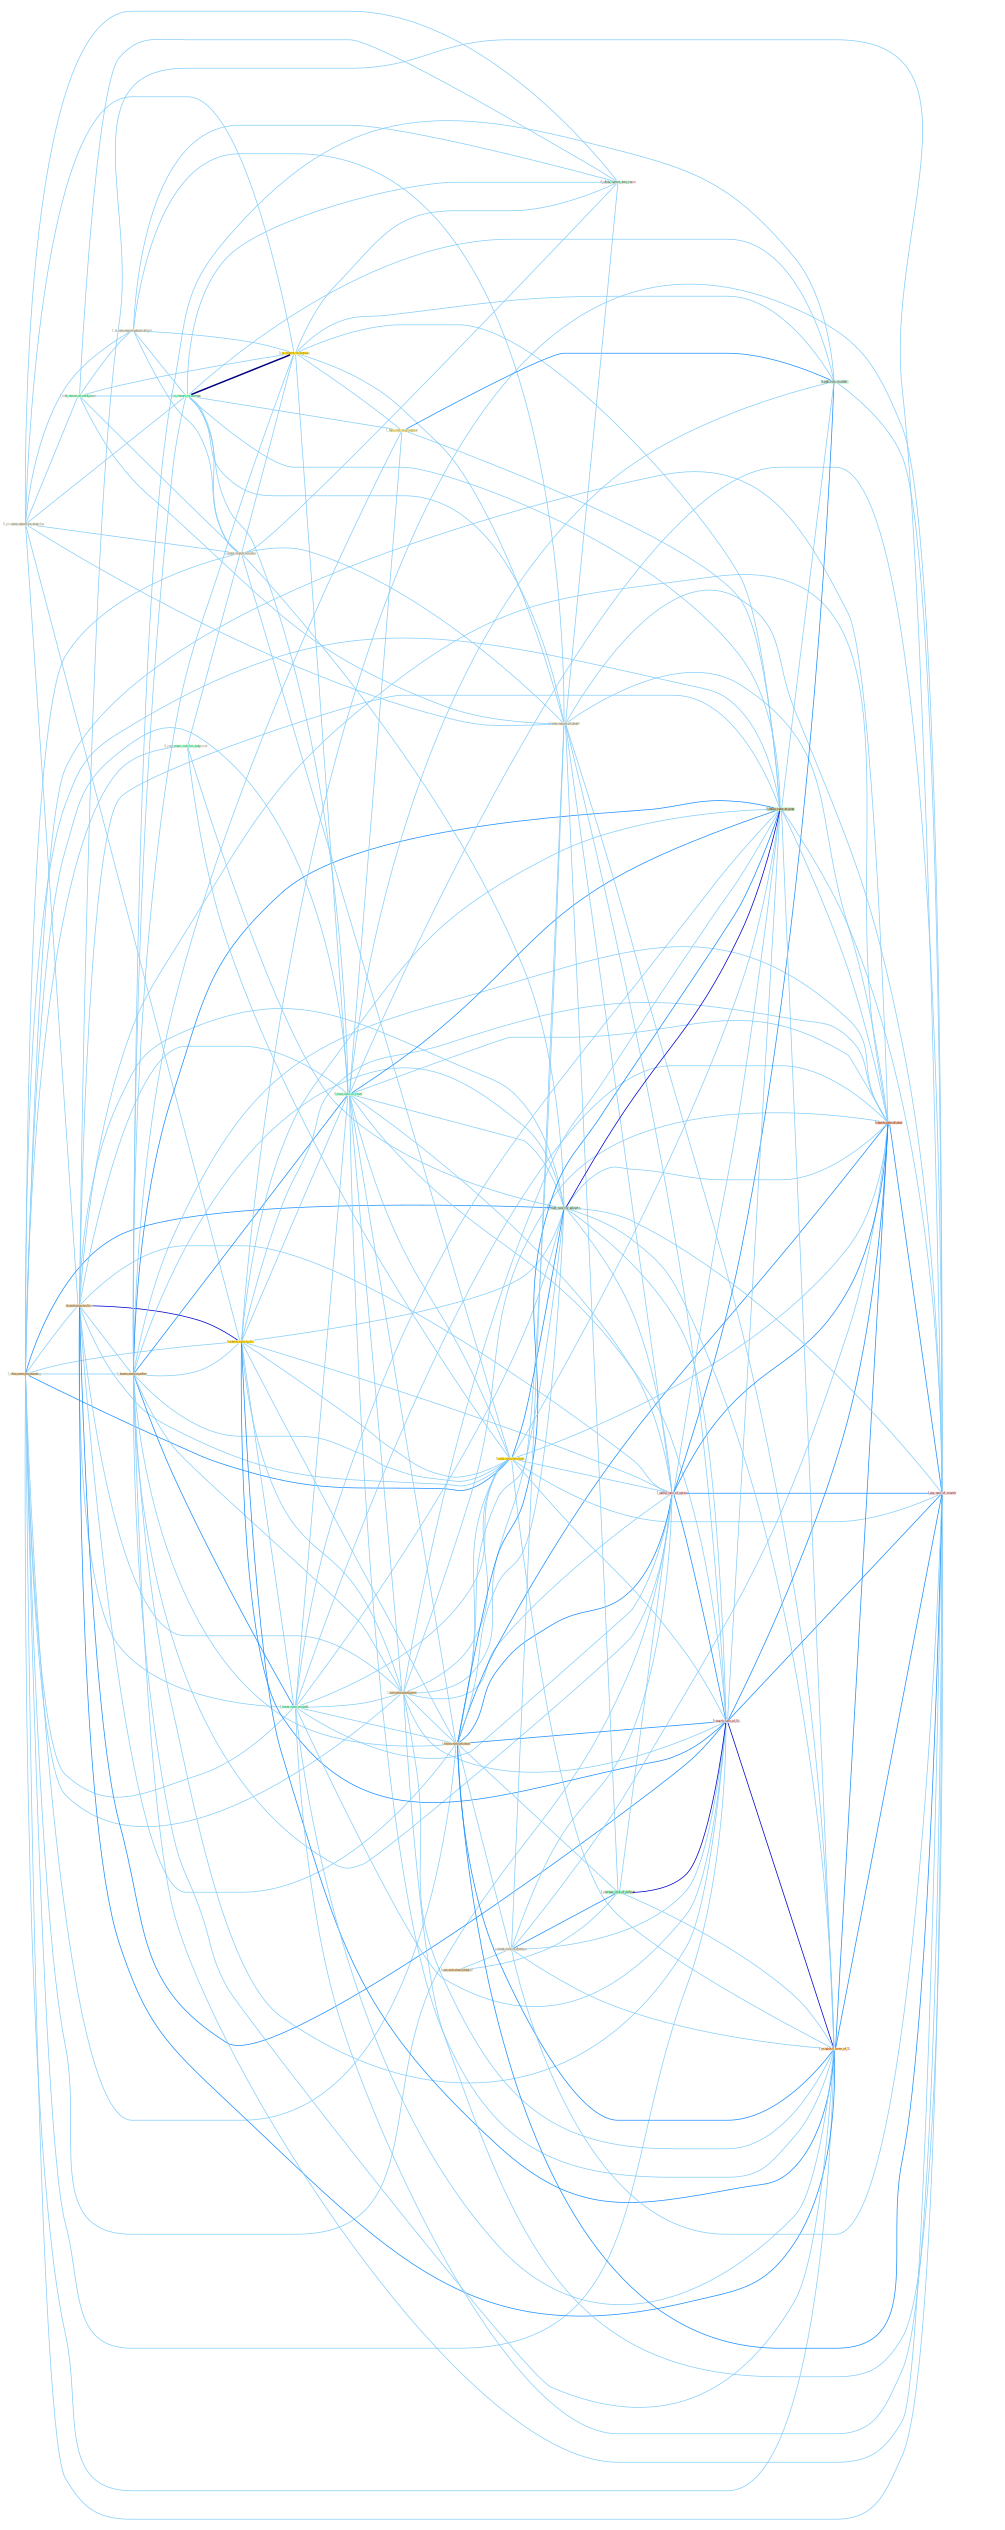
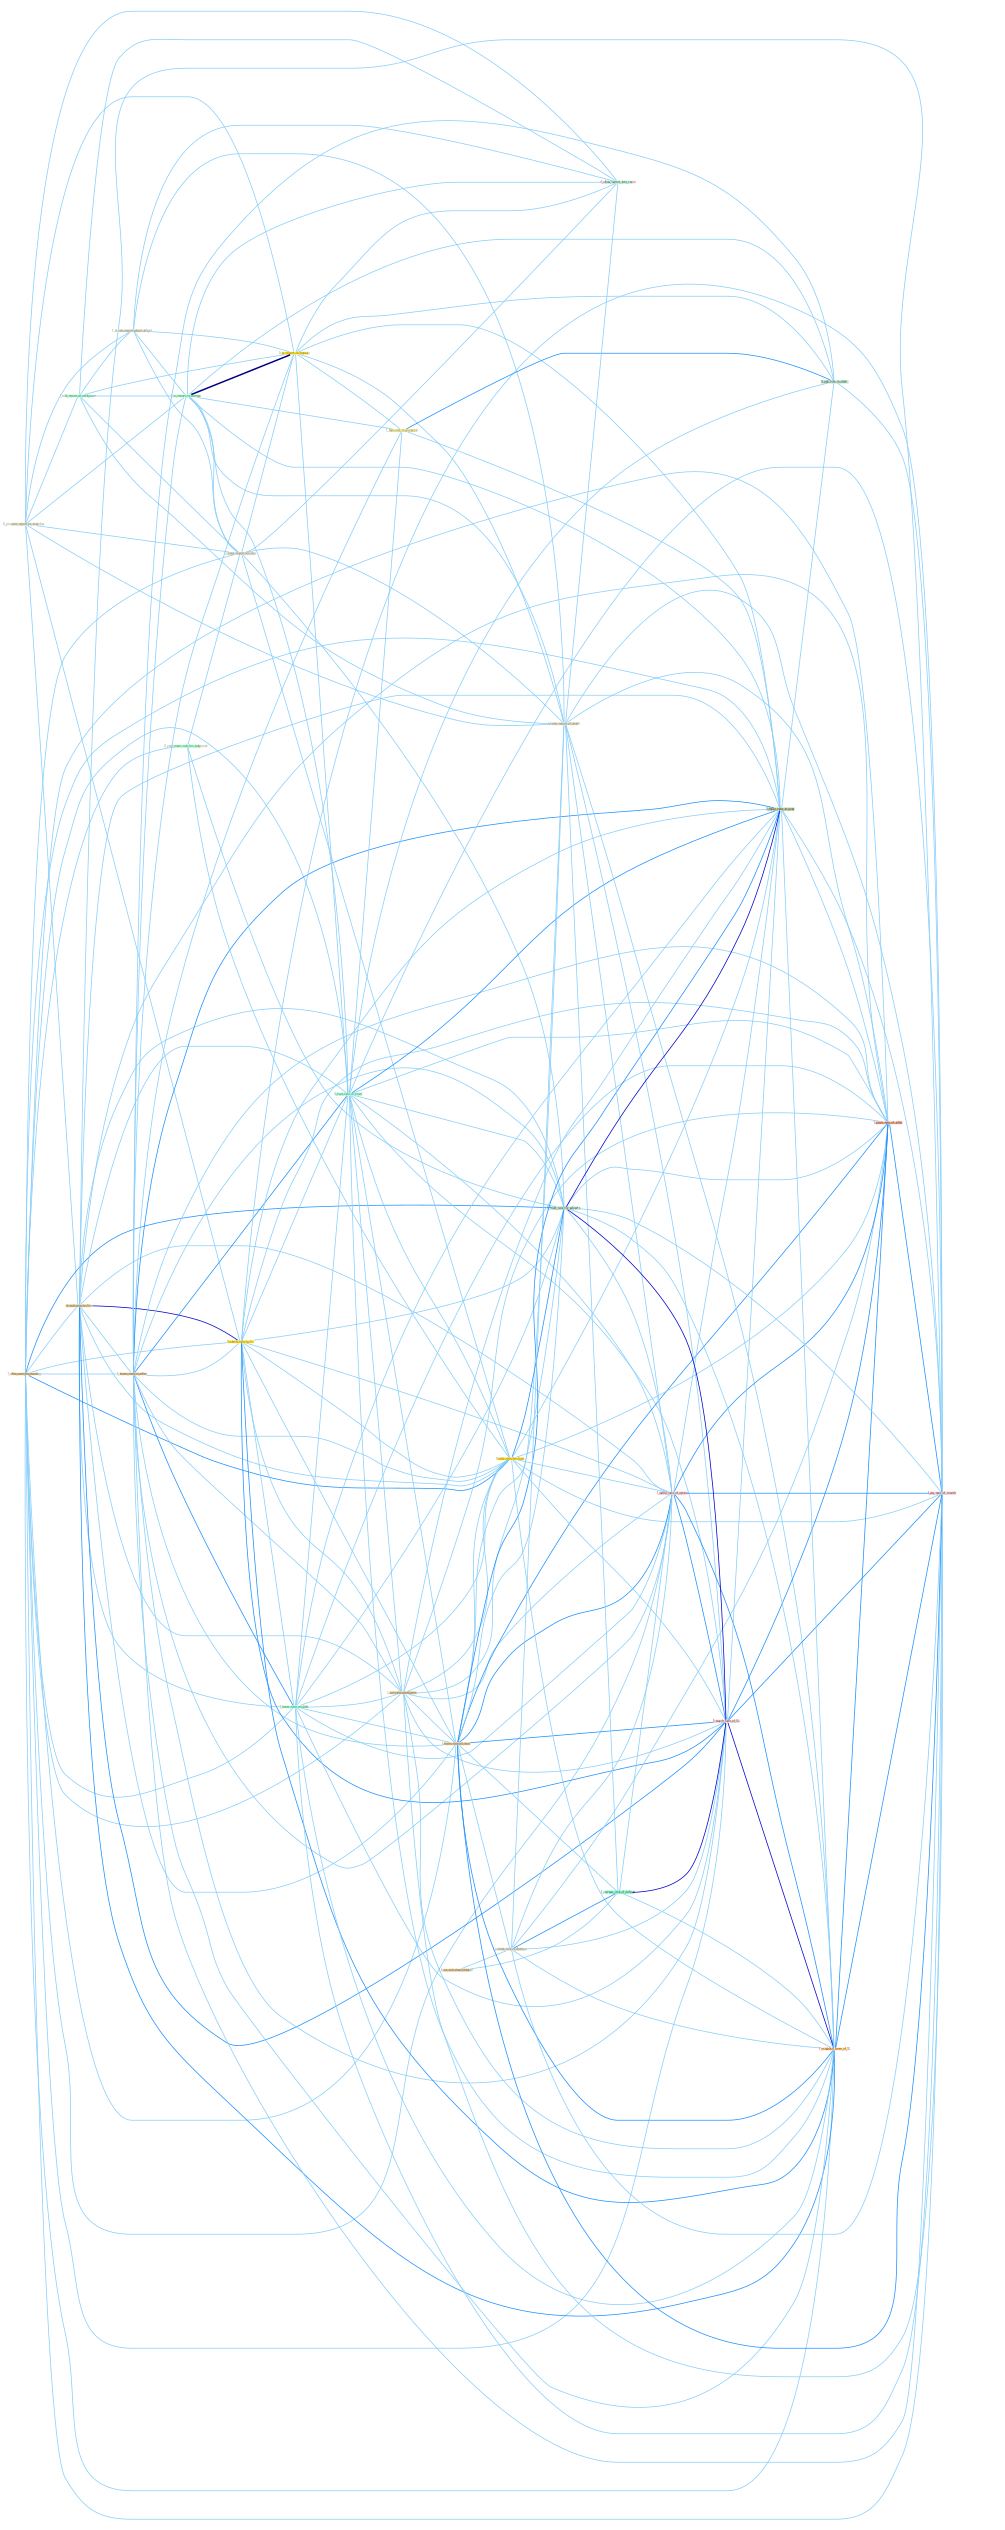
  graph {
    fontname=Inter
    rankdir=LR
    node [color="#ffffe0" fillcolor=lightgrey fixedsize=true fontcolor="#8b7d6b" fontname=Inter fontsize=4 shape=polygon style=filled]
    edge [color="#87cefa" fontname=Inter w=1]
    "0_present_report_to_member " [height=.06 width=.5]
    "1_told_report_at_entitynam " [fillcolor=aquamarine height=.06 width=.5]
    "1_brush_report_about_infight " [height=.06 width=.5]
    "1_offer_rate_for_packag " [fillcolor=tan height=.06 width=.5]
    "0_pull_rate_to_% " [fillcolor=tan height=.06 width=.5]
    "0_lower_rate_in_effort " [fillcolor=tan height=.06 width=.5]
    "1_is_report_in_bureau " [fillcolor=aquamarine height=.06 width=.5]
    "1_face_risk_than_children " [fillcolor=tan height=.06 width=.5]
    "0_entitynam_rule_for_judgment " [fillcolor=aquamarine height=.06 width=.5]
    "0_scour_report_for_clue " [height=.06 width=.5]
    "0_slash_rate_to_% " [fillcolor=gold height=.06 width=.5]
    "1_lower_rate_on_debt " [fillcolor=aquamarine height=.06 width=.5]
    "0_is_report_in_bureau " [fillcolor=gold height=.06 width=.5]
    "0_had_rate_in_studi " [fillcolor=aquamarine height=.06 width=.5]
    "0_cut_rate_amid_grow " [fillcolor=tan height=.06 width=.5]
    "1_have_rate_of_injuri " [fillcolor=tan height=.06 width=.5]
    "1_ban_role_in_assassin " [fillcolor=khaki height=.06 width=.5]
    "0_rais_rate_for_busi " [fillcolor=gold height=.06 width=.5]
    "1_accept_risk_of_fluctuat " [height=.06 width=.5]
    "1_been_report_of_death " [height=.06 width=.5]
    "0_allow_report_into_room " [color="#fff0f5" fillcolor=aquamarine fontcolor="#b22222" height=.06 width=.5]
    "1_calcul_rate_of_option " [color="#fff0f5" fontcolor="#b22222" height=.06 width=.5]
    "1_reach_rate_of_% " [color="#fff0f5" fontcolor="#b22222" height=.06 width=.5]
    n24 [color="#fff0f5" fillcolor=khaki fontcolor="#b22222" height=.06 label="1_establish_been_of_%" width=.5]
-   "1_push_rate_of_inflat " [color="#fff0f5" fillcolor=tan fontcolor="#b22222" height=.06 width=.5 label="1_push_rate_of_clue"]
+   "1_push_rate_of_inflat " [color="#fff0f5" fillcolor=tan fontcolor="#b22222" height=.06 width=.5]
    "1_wa_rate_of_month " [color="#fff0f5" fontcolor="#b22222" height=.06 width=.5]
    "0_hold_rate_for_advertis " [color="#BDFCC9" fontcolor="#2f4f4f" height=.06 width=.5]
    "0_have_rate_in_year " [color="#BDFCC9" fillcolor=tan fontcolor="#2f4f4f" height=.06 width=.5]
    "0_plai_role_in_slide " [color="#BDFCC9" fontcolor="#2f4f4f" height=.06 width=.5]
-   "1_increas_risk_of_default " [color="#BDFCC9" fillcolor=aquamarine fontcolor="#b22222" height=.06 width=.5]
+   "1_increas_risk_of_default " [color="#BDFCC9" fillcolor=aquamarine fontcolor="#2f4f4f" height=.06 width=.5]
    subgraph sub_1 {
      "0_present_report_to_member "
      "1_told_report_at_entitynam "
      "1_brush_report_about_infight "
      "1_offer_rate_for_packag "
      "0_pull_rate_to_% "
      "0_lower_rate_in_effort "
      "1_is_report_in_bureau "
      "1_face_risk_than_children "
      "0_entitynam_rule_for_judgment "
      "0_scour_report_for_clue "
      "0_slash_rate_to_% "
      "1_lower_rate_on_debt "
      "0_is_report_in_bureau "
      "0_had_rate_in_studi "
      "0_cut_rate_amid_grow "
      "1_have_rate_of_injuri "
      "1_ban_role_in_assassin "
      "0_rais_rate_for_busi "
      "1_accept_risk_of_fluctuat "
      "1_been_report_of_death "
    }
    subgraph sub_2 {
      "0_allow_report_into_room "
      "1_calcul_rate_of_option "
      "1_reach_rate_of_% "
      n24
      "1_push_rate_of_inflat "
      "1_wa_rate_of_month "
    }
    "0_present_report_to_member " -- "1_told_report_at_entitynam "
    "0_present_report_to_member " -- "1_brush_report_about_infight "
    "0_present_report_to_member " -- "0_pull_rate_to_% "
    "0_present_report_to_member " -- "1_is_report_in_bureau "
    "0_present_report_to_member " -- "0_scour_report_for_clue "
    "0_present_report_to_member " -- "0_slash_rate_to_% "
    "0_present_report_to_member " -- "0_is_report_in_bureau "
    "0_present_report_to_member " -- "1_been_report_of_death "
    "0_present_report_to_member " -- "0_allow_report_into_room "
    "1_told_report_at_entitynam " -- "1_brush_report_about_infight "
    "1_told_report_at_entitynam " -- "1_is_report_in_bureau "
    "1_told_report_at_entitynam " -- "0_scour_report_for_clue "
    "1_told_report_at_entitynam " -- "0_is_report_in_bureau "
    "1_told_report_at_entitynam " -- "1_been_report_of_death "
    "1_told_report_at_entitynam " -- "0_allow_report_into_room "
    "1_brush_report_about_infight " -- "1_is_report_in_bureau "
    "1_brush_report_about_infight " -- "0_scour_report_for_clue "
    "1_brush_report_about_infight " -- "0_is_report_in_bureau "
    "1_brush_report_about_infight " -- "1_been_report_of_death "
    "1_brush_report_about_infight " -- "0_allow_report_into_room "
    "1_offer_rate_for_packag " -- "0_pull_rate_to_% "
    "1_offer_rate_for_packag " -- "0_lower_rate_in_effort "
    "1_offer_rate_for_packag " -- "0_entitynam_rule_for_judgment "
    "1_offer_rate_for_packag " -- "0_scour_report_for_clue "
    "1_offer_rate_for_packag " -- "0_slash_rate_to_% "
    "1_offer_rate_for_packag " -- "1_lower_rate_on_debt "
    "1_offer_rate_for_packag " -- "0_had_rate_in_studi "
    "1_offer_rate_for_packag " -- "0_cut_rate_amid_grow "
    "1_offer_rate_for_packag " -- "1_have_rate_of_injuri "
    "1_offer_rate_for_packag " -- "0_rais_rate_for_busi " [color="#1e90ff" w=2]
    "1_offer_rate_for_packag " -- "1_calcul_rate_of_option "
    "1_offer_rate_for_packag " -- "1_reach_rate_of_% "
    "1_offer_rate_for_packag " -- n24
    "1_offer_rate_for_packag " -- "1_push_rate_of_inflat "
    "1_offer_rate_for_packag " -- "1_wa_rate_of_month "
    "1_offer_rate_for_packag " -- "0_hold_rate_for_advertis " [color="#1e90ff" w=2]
    "1_offer_rate_for_packag " -- "0_have_rate_in_year "
    "0_pull_rate_to_% " -- "0_lower_rate_in_effort "
    "0_pull_rate_to_% " -- "0_slash_rate_to_% " [color="#0000cd" w=3]
    "0_pull_rate_to_% " -- "1_lower_rate_on_debt "
    "0_pull_rate_to_% " -- "0_had_rate_in_studi "
    "0_pull_rate_to_% " -- "0_cut_rate_amid_grow "
    "0_pull_rate_to_% " -- "1_have_rate_of_injuri "
    "0_pull_rate_to_% " -- "0_rais_rate_for_busi "
    "0_pull_rate_to_% " -- "1_calcul_rate_of_option "
    "0_pull_rate_to_% " -- "1_reach_rate_of_% " [color="#1e90ff" w=2]
    "0_pull_rate_to_% " -- n24 [color="#1e90ff" w=2]
    "0_pull_rate_to_% " -- "1_push_rate_of_inflat "
    "0_pull_rate_to_% " -- "1_wa_rate_of_month "
    "0_pull_rate_to_% " -- "0_hold_rate_for_advertis "
    "0_pull_rate_to_% " -- "0_have_rate_in_year "
    "0_lower_rate_in_effort " -- "1_is_report_in_bureau "
    "0_lower_rate_in_effort " -- "0_slash_rate_to_% "
    "0_lower_rate_in_effort " -- "1_lower_rate_on_debt " [color="#1e90ff" w=2]
    "0_lower_rate_in_effort " -- "0_is_report_in_bureau "
    "0_lower_rate_in_effort " -- "0_had_rate_in_studi " [color="#1e90ff" w=2]
    "0_lower_rate_in_effort " -- "0_cut_rate_amid_grow "
    "0_lower_rate_in_effort " -- "1_have_rate_of_injuri "
    "0_lower_rate_in_effort " -- "1_ban_role_in_assassin "
    "0_lower_rate_in_effort " -- "0_rais_rate_for_busi "
    "0_lower_rate_in_effort " -- "1_calcul_rate_of_option "
    "0_lower_rate_in_effort " -- "1_reach_rate_of_% "
    "0_lower_rate_in_effort " -- n24
    "0_lower_rate_in_effort " -- "1_push_rate_of_inflat "
    "0_lower_rate_in_effort " -- "1_wa_rate_of_month "
    "0_lower_rate_in_effort " -- "0_hold_rate_for_advertis "
    "0_lower_rate_in_effort " -- "0_have_rate_in_year " [color="#1e90ff" w=2]
    "0_lower_rate_in_effort " -- "0_plai_role_in_slide "
    "1_is_report_in_bureau " -- "0_scour_report_for_clue "
    "1_is_report_in_bureau " -- "0_is_report_in_bureau " [color="#000080" style=bold w=4]
    "1_is_report_in_bureau " -- "0_had_rate_in_studi "
    "1_is_report_in_bureau " -- "1_ban_role_in_assassin "
    "1_is_report_in_bureau " -- "1_been_report_of_death "
    "1_is_report_in_bureau " -- "0_allow_report_into_room "
    "1_is_report_in_bureau " -- "0_have_rate_in_year "
    "1_is_report_in_bureau " -- "0_plai_role_in_slide "
    "1_face_risk_than_children " -- "1_accept_risk_of_fluctuat "
    "1_face_risk_than_children " -- "1_increas_risk_of_default "
    "0_entitynam_rule_for_judgment " -- "0_scour_report_for_clue "
    "0_entitynam_rule_for_judgment " -- "0_rais_rate_for_busi "
    "0_entitynam_rule_for_judgment " -- "0_hold_rate_for_advertis "
    "0_scour_report_for_clue " -- "0_is_report_in_bureau "
    "0_scour_report_for_clue " -- "0_rais_rate_for_busi "
    "0_scour_report_for_clue " -- "1_been_report_of_death "
    "0_scour_report_for_clue " -- "0_allow_report_into_room "
    "0_scour_report_for_clue " -- "0_hold_rate_for_advertis "
    "0_slash_rate_to_% " -- "1_lower_rate_on_debt "
    "0_slash_rate_to_% " -- "0_had_rate_in_studi "
    "0_slash_rate_to_% " -- "0_cut_rate_amid_grow "
    "0_slash_rate_to_% " -- "1_have_rate_of_injuri "
    "0_slash_rate_to_% " -- "0_rais_rate_for_busi "
    "0_slash_rate_to_% " -- "1_calcul_rate_of_option "
    "0_slash_rate_to_% " -- "1_reach_rate_of_% " [color="#1e90ff" w=2]
    "0_slash_rate_to_% " -- n24 [color="#1e90ff" w=2]
    "0_slash_rate_to_% " -- "1_push_rate_of_inflat "
    "0_slash_rate_to_% " -- "1_wa_rate_of_month "
    "0_slash_rate_to_% " -- "0_hold_rate_for_advertis "
    "0_slash_rate_to_% " -- "0_have_rate_in_year "
    "1_lower_rate_on_debt " -- "0_had_rate_in_studi "
    "1_lower_rate_on_debt " -- "0_cut_rate_amid_grow "
    "1_lower_rate_on_debt " -- "1_have_rate_of_injuri "
    "1_lower_rate_on_debt " -- "0_rais_rate_for_busi "
    "1_lower_rate_on_debt " -- "1_calcul_rate_of_option "
    "1_lower_rate_on_debt " -- "1_reach_rate_of_% "
    "1_lower_rate_on_debt " -- n24
    "1_lower_rate_on_debt " -- "1_push_rate_of_inflat "
    "1_lower_rate_on_debt " -- "1_wa_rate_of_month "
    "1_lower_rate_on_debt " -- "0_hold_rate_for_advertis "
    "1_lower_rate_on_debt " -- "0_have_rate_in_year "
    "0_is_report_in_bureau " -- "0_had_rate_in_studi "
    "0_is_report_in_bureau " -- "1_ban_role_in_assassin "
    "0_is_report_in_bureau " -- "1_been_report_of_death "
    "0_is_report_in_bureau " -- "0_allow_report_into_room "
    "0_is_report_in_bureau " -- "0_have_rate_in_year "
    "0_is_report_in_bureau " -- "0_plai_role_in_slide "
    "0_had_rate_in_studi " -- "0_cut_rate_amid_grow "
    "0_had_rate_in_studi " -- "1_have_rate_of_injuri "
    "0_had_rate_in_studi " -- "1_ban_role_in_assassin "
    "0_had_rate_in_studi " -- "0_rais_rate_for_busi "
    "0_had_rate_in_studi " -- "1_calcul_rate_of_option "
    "0_had_rate_in_studi " -- "1_reach_rate_of_% "
    "0_had_rate_in_studi " -- n24
    "0_had_rate_in_studi " -- "1_push_rate_of_inflat "
    "0_had_rate_in_studi " -- "1_wa_rate_of_month "
    "0_had_rate_in_studi " -- "0_hold_rate_for_advertis "
    "0_had_rate_in_studi " -- "0_have_rate_in_year " [color="#1e90ff" w=2]
    "0_had_rate_in_studi " -- "0_plai_role_in_slide "
    "0_cut_rate_amid_grow " -- "1_have_rate_of_injuri "
    "0_cut_rate_amid_grow " -- "0_rais_rate_for_busi "
    "0_cut_rate_amid_grow " -- "1_calcul_rate_of_option "
    "0_cut_rate_amid_grow " -- "1_reach_rate_of_% "
    "0_cut_rate_amid_grow " -- n24
    "0_cut_rate_amid_grow " -- "1_push_rate_of_inflat "
    "0_cut_rate_amid_grow " -- "1_wa_rate_of_month "
    "0_cut_rate_amid_grow " -- "0_hold_rate_for_advertis "
    "0_cut_rate_amid_grow " -- "0_have_rate_in_year "
    "1_have_rate_of_injuri " -- "0_rais_rate_for_busi "
    "1_have_rate_of_injuri " -- "1_accept_risk_of_fluctuat "
    "1_have_rate_of_injuri " -- "1_been_report_of_death "
    "1_have_rate_of_injuri " -- "1_calcul_rate_of_option " [color="#1e90ff" w=2]
    "1_have_rate_of_injuri " -- "1_reach_rate_of_% " [color="#1e90ff" w=2]
    "1_have_rate_of_injuri " -- n24 [color="#1e90ff" w=2]
    "1_have_rate_of_injuri " -- "1_push_rate_of_inflat " [color="#1e90ff" w=2]
    "1_have_rate_of_injuri " -- "1_wa_rate_of_month " [color="#1e90ff" w=2]
    "1_have_rate_of_injuri " -- "0_hold_rate_for_advertis "
    "1_have_rate_of_injuri " -- "0_have_rate_in_year " [color="#1e90ff" w=2]
    "1_have_rate_of_injuri " -- "1_increas_risk_of_default "
    "1_ban_role_in_assassin " -- "0_have_rate_in_year "
    "1_ban_role_in_assassin " -- "0_plai_role_in_slide " [color="#1e90ff" w=2]
    "0_rais_rate_for_busi " -- "1_calcul_rate_of_option "
    "0_rais_rate_for_busi " -- "1_reach_rate_of_% "
    "0_rais_rate_for_busi " -- n24
    "0_rais_rate_for_busi " -- "1_push_rate_of_inflat "
    "0_rais_rate_for_busi " -- "1_wa_rate_of_month "
    "0_rais_rate_for_busi " -- "0_hold_rate_for_advertis " [color="#1e90ff" w=2]
    "0_rais_rate_for_busi " -- "0_have_rate_in_year "
    "1_accept_risk_of_fluctuat " -- "1_been_report_of_death "
    "1_accept_risk_of_fluctuat " -- "1_calcul_rate_of_option "
    "1_accept_risk_of_fluctuat " -- "1_reach_rate_of_% "
    "1_accept_risk_of_fluctuat " -- n24
    "1_accept_risk_of_fluctuat " -- "1_push_rate_of_inflat "
    "1_accept_risk_of_fluctuat " -- "1_wa_rate_of_month "
    "1_accept_risk_of_fluctuat " -- "1_increas_risk_of_default " [color="#1e90ff" w=2]
    "1_been_report_of_death " -- "0_allow_report_into_room "
    "1_been_report_of_death " -- "1_calcul_rate_of_option "
    "1_been_report_of_death " -- "1_reach_rate_of_% "
    "1_been_report_of_death " -- n24
    "1_been_report_of_death " -- "1_push_rate_of_inflat "
    "1_been_report_of_death " -- "1_wa_rate_of_month "
    "1_been_report_of_death " -- "1_increas_risk_of_default "
    "1_calcul_rate_of_option " -- "1_reach_rate_of_% " [color="#1e90ff" w=2]
-   "1_calcul_rate_of_option " -- "0_plai_role_in_slide " [color="#1e90ff" w=2]
+   "1_calcul_rate_of_option " -- n24 [color="#1e90ff" w=2]
    "1_calcul_rate_of_option " -- "1_push_rate_of_inflat " [color="#1e90ff" w=2]
    "1_calcul_rate_of_option " -- "1_wa_rate_of_month " [color="#1e90ff" w=2]
    "1_calcul_rate_of_option " -- "0_have_rate_in_year "
    "1_reach_rate_of_% " -- n24 [color="#0000cd" w=3]
    "1_reach_rate_of_% " -- "1_push_rate_of_inflat " [color="#1e90ff" w=2]
    "1_reach_rate_of_% " -- "1_wa_rate_of_month " [color="#1e90ff" w=2]
    "1_reach_rate_of_% " -- "0_have_rate_in_year "
    n24 -- "1_push_rate_of_inflat " [color="#1e90ff" w=2]
    n24 -- "1_wa_rate_of_month " [color="#1e90ff" w=2]
    "1_push_rate_of_inflat " -- "1_wa_rate_of_month " [color="#1e90ff" w=2]
    "0_hold_rate_for_advertis " -- "1_calcul_rate_of_option "
-   "0_hold_rate_for_advertis " -- "1_reach_rate_of_% "
+   "0_hold_rate_for_advertis " -- "1_reach_rate_of_% " [color="#0000cd"]
    "0_hold_rate_for_advertis " -- n24
    "0_hold_rate_for_advertis " -- "1_push_rate_of_inflat "
    "0_hold_rate_for_advertis " -- "1_wa_rate_of_month "
    "0_hold_rate_for_advertis " -- "0_have_rate_in_year " [color="#0000cd"]
    "0_have_rate_in_year " -- n24
    "0_have_rate_in_year " -- "1_push_rate_of_inflat "
    "0_have_rate_in_year " -- "1_wa_rate_of_month "
    "0_have_rate_in_year " -- "0_plai_role_in_slide "
    "0_plai_role_in_slide " -- "1_wa_rate_of_month "
    "1_increas_risk_of_default " -- "1_calcul_rate_of_option "
    "1_increas_risk_of_default " -- "1_reach_rate_of_% " [color="#0000cd"]
    "1_increas_risk_of_default " -- n24
  }
